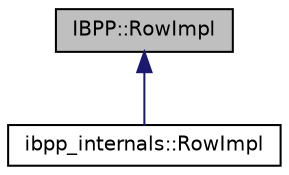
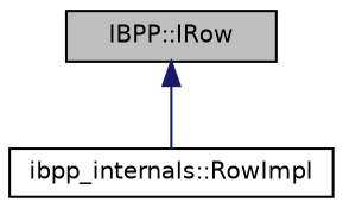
  digraph {
    node [color=black fontname=Helvetica fontsize=10 shape=record style=filled]
-   n1 [fillcolor=grey75 fontcolor=black height=0.2 label="IBPP::RowImpl" width=0.4]
+   n1 [fillcolor=grey75 fontcolor=black height=0.2 label="IBPP::IRow" width=0.4]
    n2 [fillcolor=white height=0.2 label="ibpp_internals::RowImpl" width=0.4]
    n1 -> n2 [color=midnightblue dir=back fontname=Helvetica fontsize=10 labelfontname=Helvetica labelfontsize=10 style=solid]
  }
